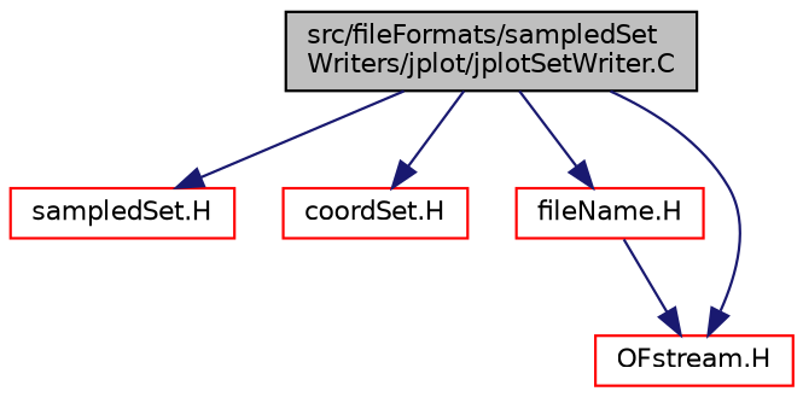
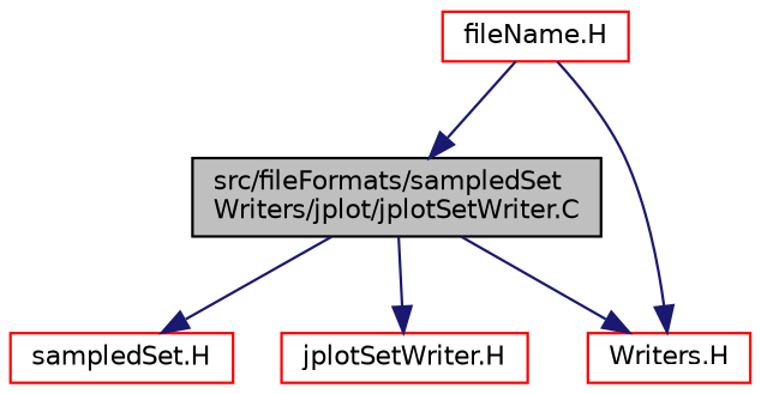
  digraph {
    node [color=red fontname=Helvetica fontsize=10 shape=record]
    edge [color=midnightblue fontname=Helvetica fontsize=10 labelfontname=Helvetica labelfontsize=10 style=solid]
    n1 [color=black fillcolor=grey75 fontcolor=black height=0.2 label="src/fileFormats/sampledSet\lWriters/jplot/jplotSetWriter.C" style=filled width=0.4]
    n2 [height=0.2 label="sampledSet.H" width=0.4]
-   n3 [height=0.2 label="coordSet.H" width=0.4]
+   n3 [height=0.2 label="jplotSetWriter.H" width=0.4]
    n4 [height=0.2 label="fileName.H" width=0.4]
-   n5 [height=0.2 label="OFstream.H" width=0.4]
+   n5 [height=0.2 label="Writers.H" width=0.4]
    n1 -> n2
    n1 -> n3
-   n1 -> n4
+   n4 -> n1
    n1 -> n5
    n4 -> n5
  }
